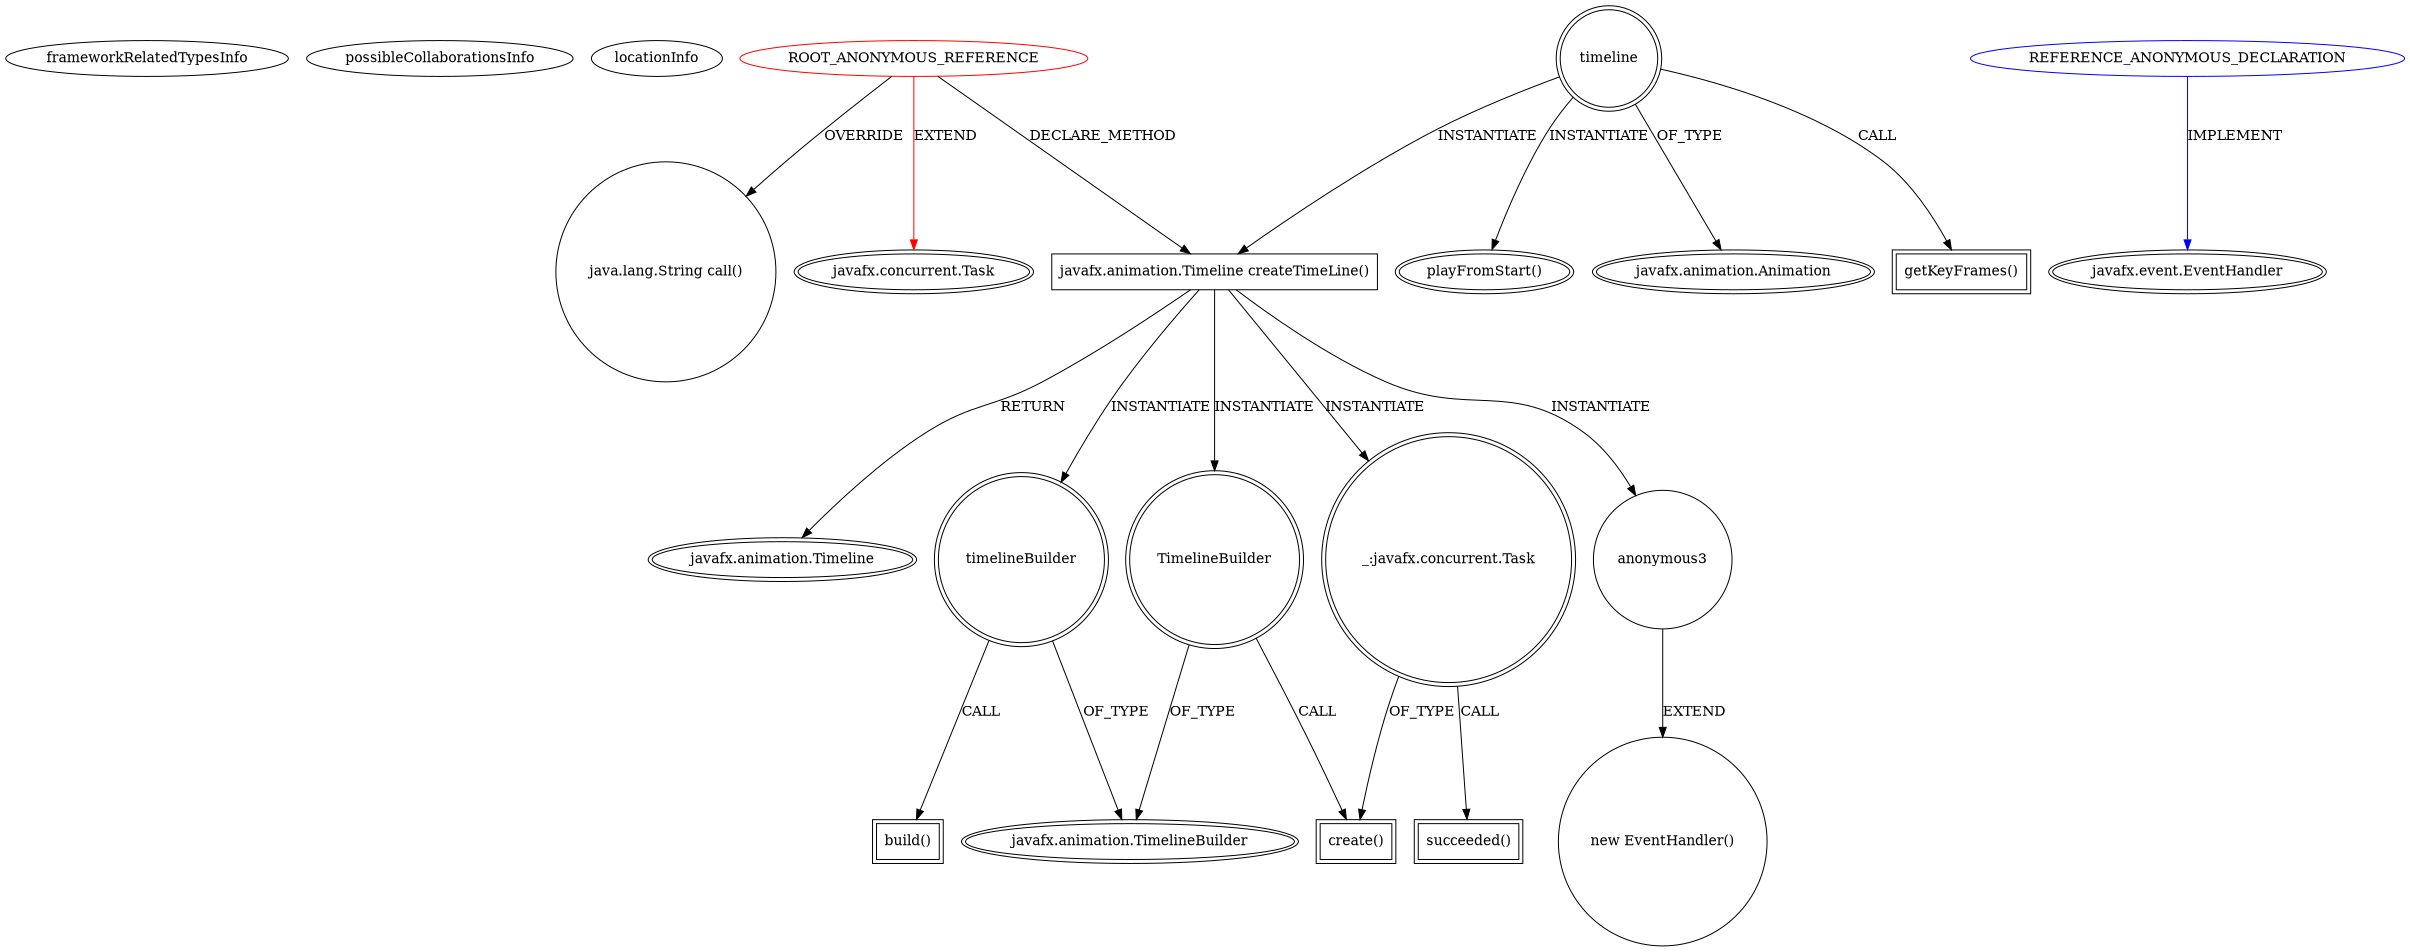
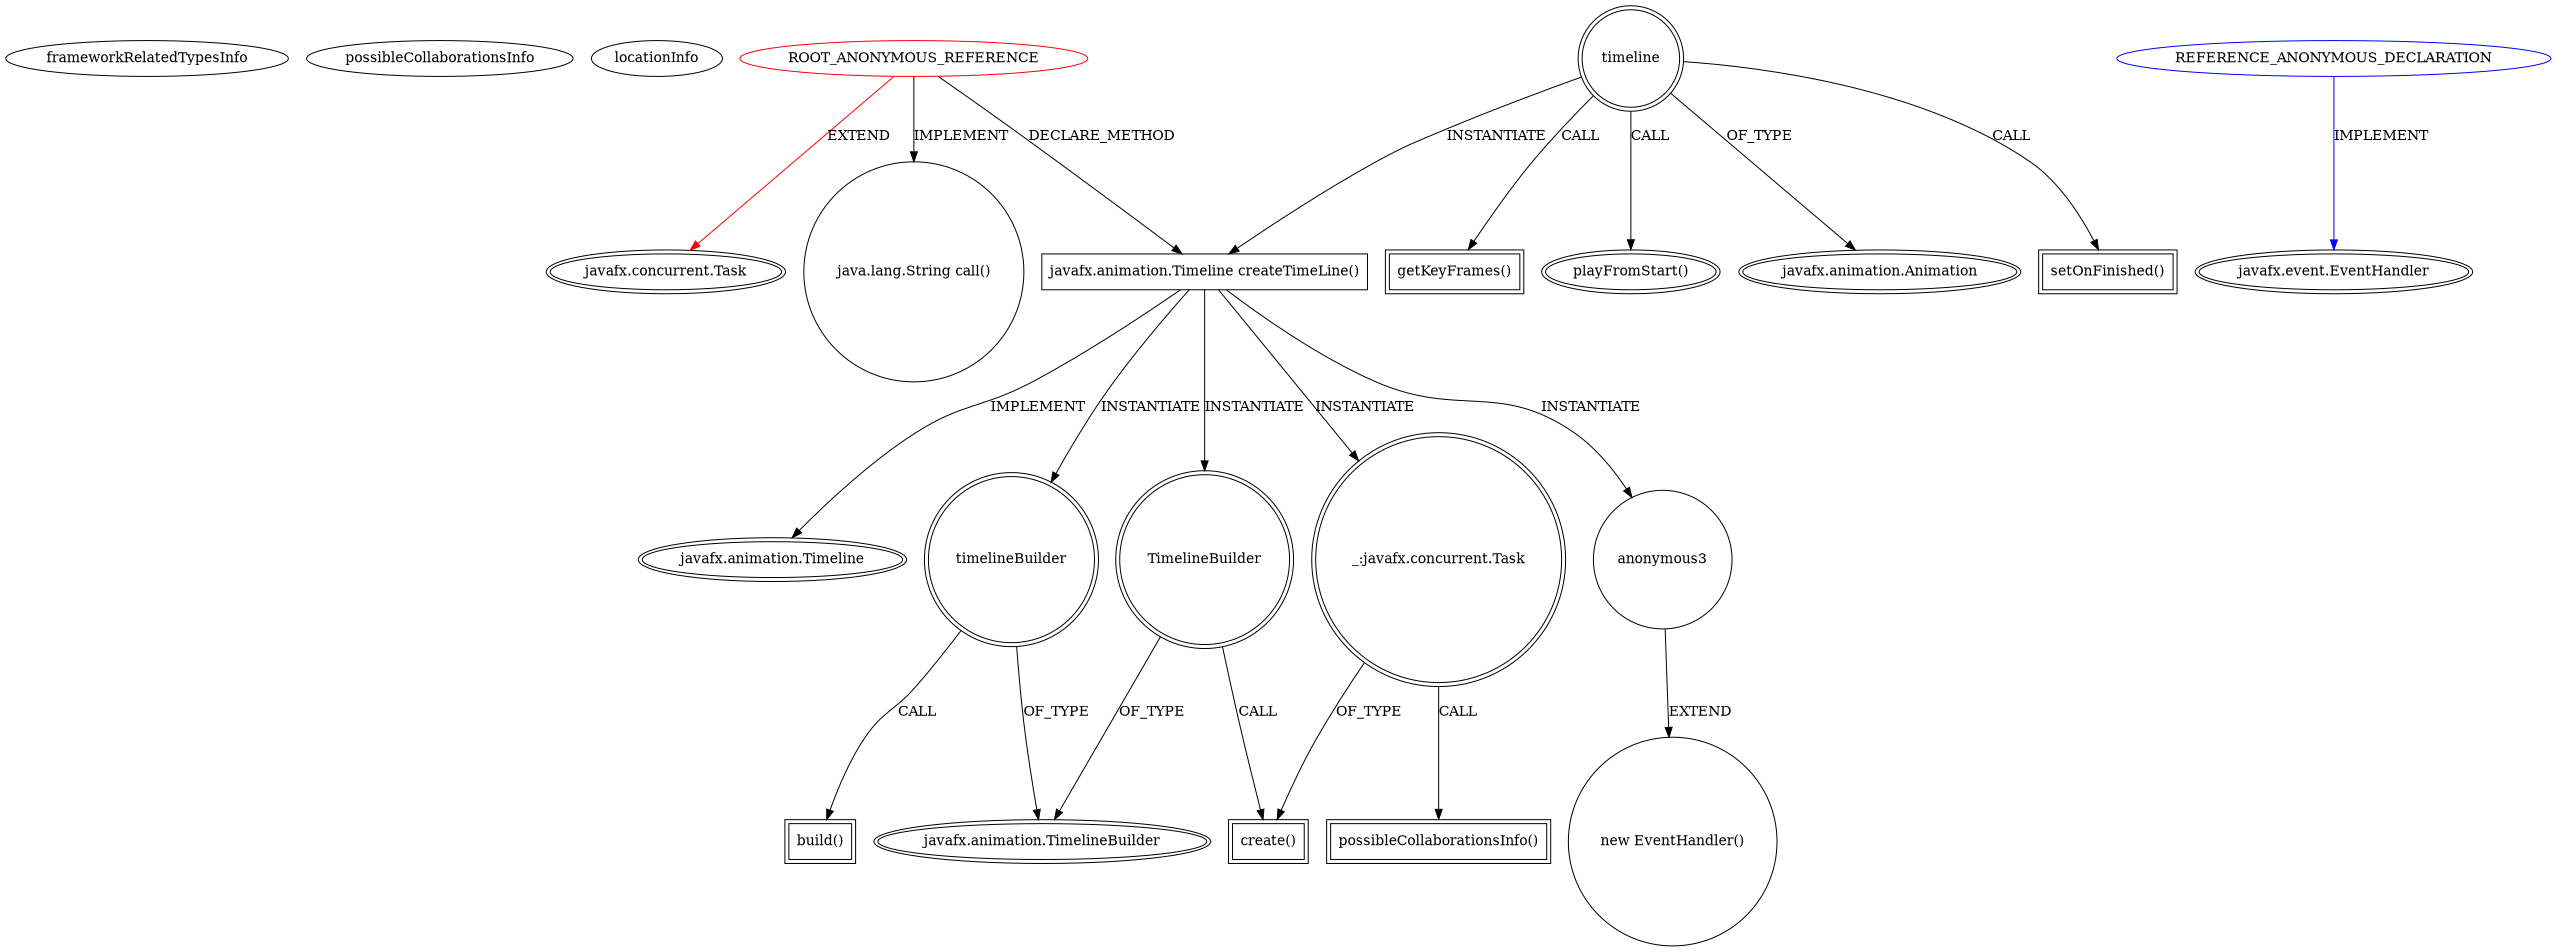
  digraph {
    node [isFrameworkType=true vertexType=INSIDE_CALL peripheries=2]
    frameworkRelatedTypesInfo [0="javafx.concurrent.Task" isFrameworkType="" vertexType="" peripheries=""]
    possibleCollaborationsInfo [0="4269~CLIENT_METHOD_DECLARATION-INSTANTIATION-~javafx.concurrent.Task ~javafx.event.EventHandler ~true~true" isFrameworkType="" vertexType="" peripheries=""]
    locationInfo [contextSignature="javafx.concurrent.Task createTask()" filePath="/stepanovdg-VisualJadeMotionModel/VisualJadeMotionModel-master/src/by/bsu/kurs/stepanov/visualisation/AtomicTimelineService.java" graphId=4269 projectName="stepanovdg-VisualJadeMotionModel" isFrameworkType="" vertexType="" peripheries=""]
    n4 [color=red isFrameworkType=false label=ROOT_ANONYMOUS_REFERENCE vertexType=ROOT_ANONYMOUS_DECLARATION peripheries=""]
    n5 [label="javafx.concurrent.Task" vertexType=FRAMEWORK_CLASS_TYPE]
    n6 [isFrameworkType=false label="java.lang.String call()" shape=circle vertexType=OVERRIDING_METHOD_DECLARATION peripheries=""]
    n7 [isFrameworkType=false label="javafx.animation.Timeline createTimeLine()" shape=box vertexType=CLIENT_METHOD_DECLARATION peripheries=""]
    n8 [label="javafx.animation.Timeline" vertexType=FRAMEWORK_CLASS_TYPE]
    n9 [label=TimelineBuilder shape=circle vertexType=VARIABLE_EXPRESION]
    n10 [label=timelineBuilder shape=circle vertexType=VARIABLE_EXPRESION]
    n11 [isFrameworkType=false label=anonymous3 shape=circle vertexType=VARIABLE_EXPRESION peripheries=""]
    n12 [label="_:javafx.concurrent.Task" shape=circle vertexType=VARIABLE_EXPRESION]
    n13 [label="javafx.animation.TimelineBuilder" vertexType=FRAMEWORK_CLASS_TYPE]
    n14 [label="create()" shape=box]
    n15 [label="build()" shape=box]
    n16 [label=timeline shape=circle vertexType=VARIABLE_EXPRESION]
    n17 [label="javafx.animation.Animation" vertexType=FRAMEWORK_CLASS_TYPE]
+   n18 [label="setOnFinished()" shape=box]
    n19 [label="getKeyFrames()" shape=box]
    n20 [label="playFromStart()" shape=ellipse]
    n21 [isFrameworkType=false label="new EventHandler()" shape=circle vertexType=CONSTRUCTOR_CALL peripheries=""]
-   n22 [label="succeeded()" shape=box]
+   n22 [label="possibleCollaborationsInfo()" shape=box]
    n23 [color=blue isFrameworkType=false label=REFERENCE_ANONYMOUS_DECLARATION vertexType=REFERENCE_ANONYMOUS_DECLARATION peripheries=""]
    n24 [label="javafx.event.EventHandler" vertexType=FRAMEWORK_INTERFACE_TYPE]
    n4 -> n5 [color=red label=EXTEND]
-   n4 -> n6 [label=OVERRIDE]
+   n4 -> n6 [label=IMPLEMENT]
    n4 -> n7 [label=DECLARE_METHOD]
-   n7 -> n8 [label=RETURN]
+   n7 -> n8 [label=IMPLEMENT]
    n7 -> n9 [label=INSTANTIATE]
    n7 -> n10 [label=INSTANTIATE]
    n7 -> n11 [label=INSTANTIATE]
    n7 -> n12 [label=INSTANTIATE]
    n9 -> n13 [label=OF_TYPE]
    n9 -> n14 [label=CALL]
    n10 -> n13 [label=OF_TYPE]
    n10 -> n15 [label=CALL]
    n11 -> n21 [label=EXTEND]
    n12 -> n14 [label=OF_TYPE]
    n12 -> n22 [label=CALL]
    n16 -> n7 [label=INSTANTIATE]
    n16 -> n17 [label=OF_TYPE]
+   n16 -> n18 [label=CALL]
    n16 -> n19 [label=CALL]
-   n16 -> n20 [label=INSTANTIATE]
+   n16 -> n20 [label=CALL]
    n23 -> n24 [color=blue label=IMPLEMENT]
  }
